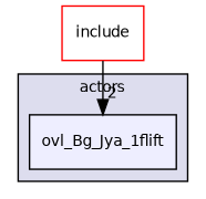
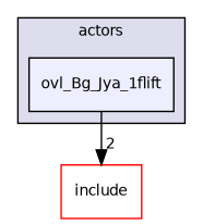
  digraph {
    compound=true
    node [fontname=Helvetica fontsize=10 shape=box style=filled]
    n1 [fillcolor="#eeeeff" label=ovl_Bg_Jya_1flift pencolor=black]
    n2 [color=red fillcolor=white label=include]
    subgraph cluster_1 {
      bgcolor="#ddddee"
      fontname=Helvetica
      fontsize=10
      label=actors
      pencolor=black
      n1
    }
-   n2 -> n1 [headlabel=2 labeldistance=1.5 labelfontname=Helvetica labelfontsize=10]
+   n1 -> n2 [headlabel=2 labeldistance=1.5 labelfontname=Helvetica labelfontsize=10]
  }
